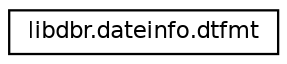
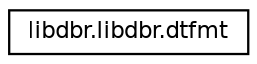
  digraph {
    rankdir=LR
-   n1 [color=black fillcolor=white fontname=Helvetica fontsize=10 height=0.2 label="libdbr.dateinfo.dtfmt" shape=record style=filled width=0.4]
+   n1 [color=black fillcolor=white fontname=Helvetica fontsize=10 height=0.2 label="libdbr.libdbr.dtfmt" shape=record style=filled width=0.4]
  }
